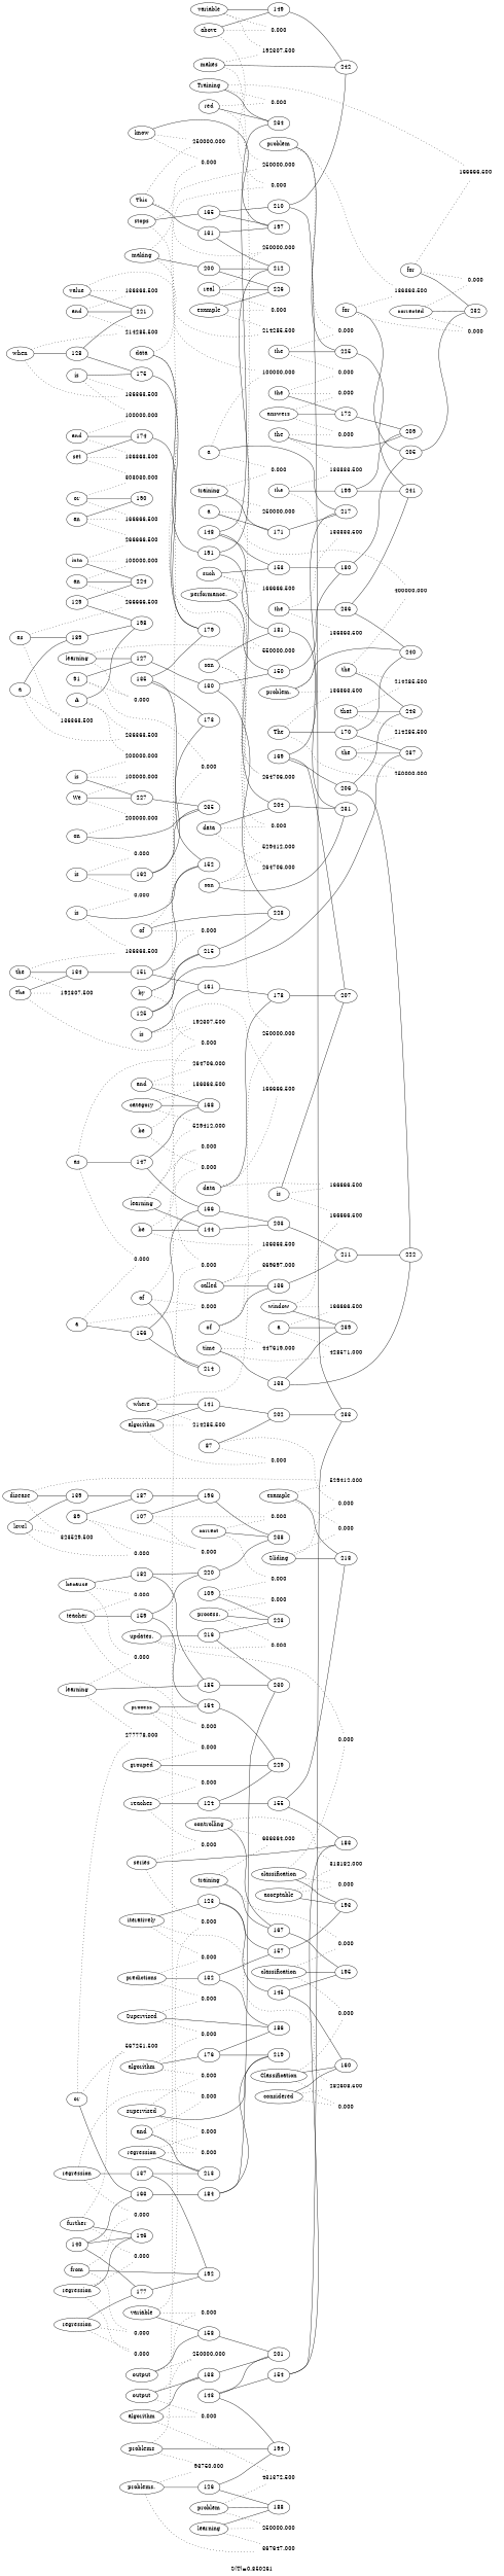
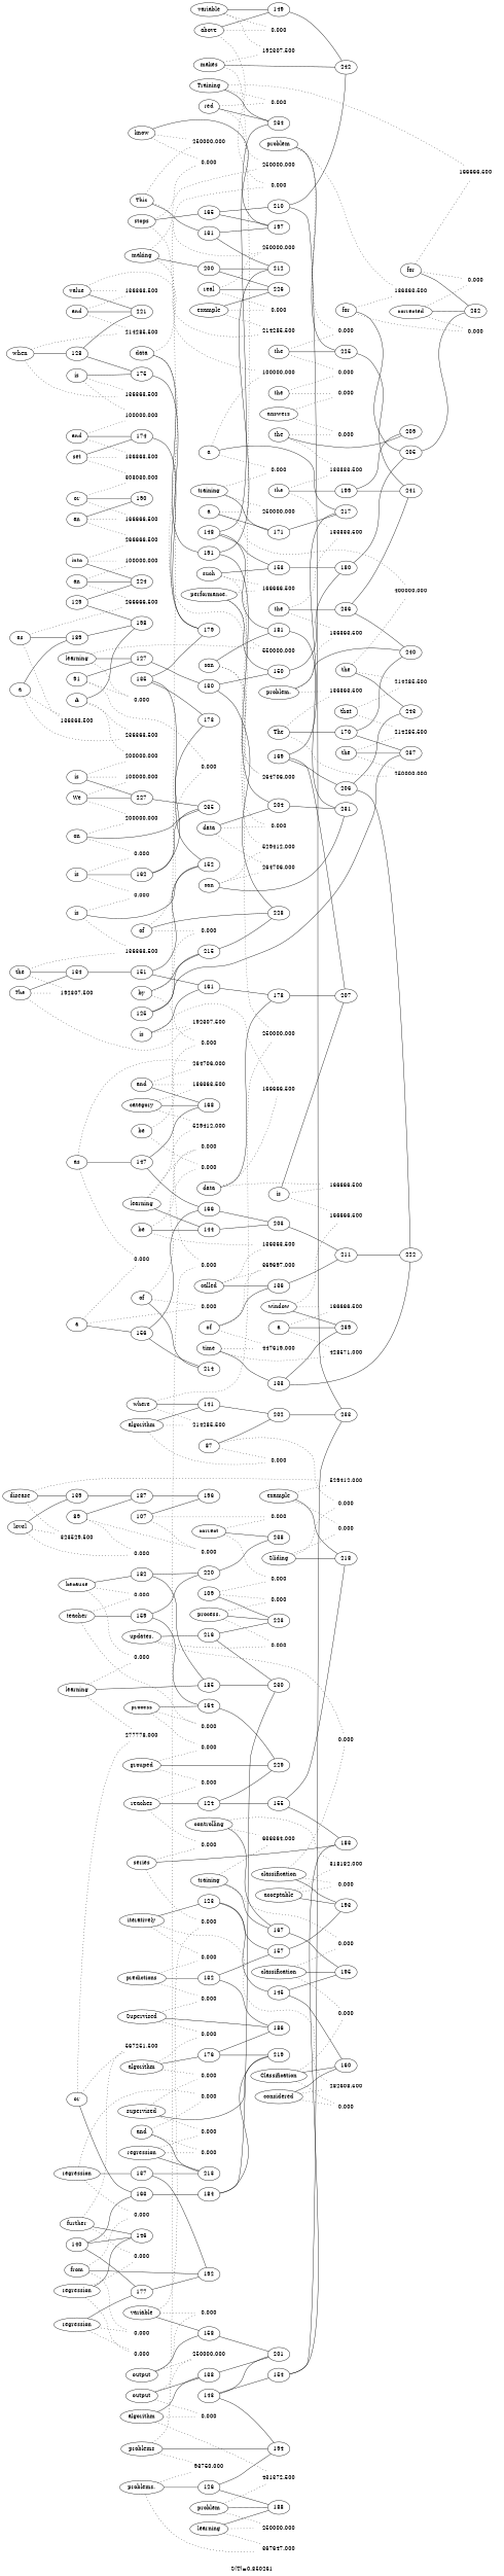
  graph {
    label="S(T)=0.850261"
    rankdir=LR
    edge [style=dotted]
    n1 [label=This]
    131
    n3 [color=white label=250000.000]
    n4 [color=white label=250000.000]
    197
    212
    n7 [label=is]
    152
    n9 [color=white label=0.000]
    n10 [color=white label=136363.500]
    n11 [label=called]
    136
    n13 [color=white label=369697.000]
    n14 [color=white label=136363.500]
    211
    n16 [label=supervised]
    219
    n18 [color=white label=0.000]
    n19 [color=white label=0.000]
    n20 [label=learning]
    144
    n22 [color=white label=0.000]
    n23 [color=white label=529412.000]
    203
    n25 [label=because]
    182
    n27 [color=white label=0.000]
    n28 [color=white label=0.000]
    185
    220
    n31 [label=the]
    199
    n33 [color=white label=133333.500]
    n34 [color=white label=133333.500]
    209
    241
    n37 [label=process]
    164
    n39 [color=white label=0.000]
    n40 [color=white label=0.000]
    229
    n42 [label=of]
    n43 [color=white label=447619.000]
    n44 [label=learning]
    n45 [color=white label=277778.000]
    230
    n47 [label=an]
    224
    n49 [color=white label=100000.000]
    n50 [color=white label=266666.500]
    n51 [label=algorithm]
    176
    n53 [color=white label=0.000]
    186
    n55 [label=from]
    192
    n57 [color=white label=0.000]
    n58 [color=white label=0.000]
    n59 [label=a]
    156
    n61 [color=white label=0.000]
    n62 [color=white label=0.000]
    214
    166
    n65 [label=set]
    174
    n67 [color=white label=136363.500]
    n68 [color=white label=303030.000]
    179
    n70 [label=of]
    228
    n72 [color=white label=0.000]
    n73 [color=white label=0.000]
    n74 [label=training]
    167
    n76 [color=white label=636364.000]
    n77 [color=white label=0.000]
    195
    n79 [label=data]
    191
    n81 [color=white label=0.000]
    n82 [color=white label=0.000]
    204
    n84 [label=can]
    181
    n86 [color=white label=264706.000]
    n87 [color=white label=529412.000]
    231
    n89 [label=be]
    n90 [color=white label=0.000]
    n91 [color=white label=0.000]
    n92 [label=considered]
    160
    n94 [color=white label=0.000]
    n95 [color=white label=282608.500]
    n96 [label=as]
    147
    n98 [color=white label=264706.000]
    168
    n100 [label=a]
    189
    n102 [color=white label=136363.500]
    n103 [color=white label=236363.500]
    198
    n105 [label=teacher]
    159
    n107 [label=controlling]
    n108 [color=white label=318182.000]
    n109 [label=the]
    n110 [color=white label=0.000]
    n111 [label=learning]
    188
    n113 [color=white label=250000.000]
    n114 [color=white label=367647.000]
    n115 [label="process."]
    223
    n117 [color=white label=0.000]
    n118 [color=white label=0.000]
    n119 [label=We]
    227
    n121 [color=white label=100000.000]
    n122 [color=white label=200000.000]
    235
    n124 [label=know]
    n125 [color=white label=0.000]
    n126 [label=the]
    243
    n128 [color=white label=214285.500]
    n129 [color=white label=400000.000]
    n130 [label=correct]
    238
    n132 [color=white label=0.000]
    n133 [color=white label=0.000]
    n134 [label=answers]
-   172
    n136 [color=white label=0.000]
    n137 [label=the]
    n138 [color=white label=0.000]
    n139 [label=algorithm]
    138
    n141 [color=white label=0.000]
    n142 [color=white label=431372.500]
    201
    n144 [label=iteratively]
    123
    n146 [color=white label=0.000]
    145
    157
    n149 [label=makes]
    242
    n151 [color=white label=192307.500]
    n152 [color=white label=250000.000]
    n153 [label=predictions]
    132
    n155 [color=white label=0.000]
    n156 [label=on]
    n157 [color=white label=0.000]
    n158 [label=the]
    236
    n160 [color=white label=136363.500]
    240
    n162 [label=training]
    171
    n164 [color=white label=250000.000]
    n165 [color=white label=0.000]
    217
    n167 [label=data]
    n168 [color=white label=264706.000]
    n169 [label=and]
    n170 [color=white label=136363.500]
    n171 [label=is]
    175
    n173 [color=white label=136363.500]
    n174 [color=white label=100000.000]
    n175 [label=corrected]
    232
    n177 [color=white label=0.000]
    n178 [color=white label=0.000]
    n179 [label=by]
    215
    n181 [label=making]
    200
    n183 [color=white label=214285.500]
    n184 [color=white label=250000.000]
    226
    n186 [label="updates."]
    216
    n188 [color=white label=0.000]
    n189 [label=Training]
    234
    n191 [color=white label=0.000]
    n192 [color=white label=166666.500]
    n193 [label=stops]
    165
    n195 [color=white label=0.000]
    210
    n197 [label=when]
    128
    n199 [color=white label=214285.500]
    221
    n201 [label=the]
    225
    n203 [color=white label=0.000]
    n204 [label=algorithm]
    141
    n206 [color=white label=214285.500]
    n207 [color=white label=0.000]
    202
    n209 [label=reaches]
    124
    n211 [color=white label=0.000]
    n212 [color=white label=0.000]
    155
    n214 [label=an]
    190
    n216 [color=white label=166666.500]
    n217 [color=white label=266666.500]
    n218 [label=acceptable]
    193
    n220 [color=white label=0.000]
    n221 [label=level]
    139
    n223 [color=white label=323529.500]
    n224 [color=white label=0.000]
    187
    n226 [label=of]
    n227 [label="performance."]
    150
    n229 [color=white label=550000.000]
    n230 [color=white label=166666.500]
    180
    n232 [label=Supervised]
    n233 [label=learning]
    127
    n235 [color=white label=0.000]
    130
    n237 [label=problems]
    194
    n239 [color=white label=93750.000]
    n240 [label=can]
    n241 [label=be]
    n242 [label=further]
    146
    n244 [color=white label=0.000]
    n245 [color=white label=567251.500]
    n246 [label=grouped]
    n247 [label=into]
    n248 [label=regression]
    177
    n250 [color=white label=0.000]
    n251 [label=and]
    213
    n253 [color=white label=0.000]
    n254 [color=white label=0.000]
    n255 [label=classification]
    n256 [label="problems."]
    126
    n258 [label=Classification]
    n259 [color=white label=0.000]
    n260 [label=The]
    134
    n262 [color=white label=192307.500]
    n263 [color=white label=192307.500]
    151
    n265 [label=classification]
    n266 [label=problem]
    n267 [color=white label=136363.500]
    n268 [label=is]
    161
    n270 [color=white label=166666.500]
    178
    n272 [label=that]
    n273 [color=white label=214285.500]
    n274 [label=the]
    237
    n276 [color=white label=250000.000]
    n277 [label=output]
    158
    n279 [color=white label=0.000]
    n280 [color=white label=250000.000]
    n281 [label=variable]
    n282 [color=white label=0.000]
    n283 [label=is]
    n284 [color=white label=200000.000]
    n285 [label=a]
    n286 [color=white label=100000.000]
    n287 [label=category]
    n288 [label=for]
    n289 [label=example]
    n290 [color=white label=0.000]
    n291 [label=red]
    n292 [label=and]
    n293 [color=white label=136363.500]
    87
    n295 [color=white label=0.000]
    233
    n297 [label=or]
    89
    n299 [color=white label=0.000]
    196
    n301 [label=and]
    91
    n303 [label=disease]
    n304 [color=white label=529412.000]
    n305 [label=regression]
    n306 [label=A]
    n307 [label=regression]
    n308 [label=problem]
    n309 [label=where]
    n310 [label=the]
    n311 [label=output]
    n312 [label=variable]
    149
    n314 [color=white label=0.000]
    n315 [label=is]
    162
    173
    n318 [label=a]
    n319 [label=real]
    n320 [label=value]
    n321 [label=such]
    153
    n323 [label=as]
    107
    n325 [label=or]
    163
    184
    109
    n329 [label=The]
    170
    n331 [color=white label=136363.500]
    n332 [label=above]
    n333 [label=example]
    218
    n335 [color=white label=0.000]
    n336 [label=is]
    207
    n338 [color=white label=166666.500]
    n339 [color=white label=166666.500]
    n340 [label=a]
    239
    n342 [color=white label=166666.500]
    n343 [color=white label=428571.000]
    n344 [label=regression]
    137
    n346 [label="problem."]
    n347 [label=Sliding]
    n348 [label=window]
    n349 [label=for]
    205
    n351 [label=time]
    133
    222
    n354 [label=series]
    183
    n356 [label=data]
    125
    129
    135
    140
    143
    154
    148
    169
    206
    n1 -- 131 [weight=2 style=""]
    n1 -- n3
    n1 -- n4
    131 -- 197 [weight=2 style=""]
    131 -- 212 [weight=2 style=""]
    n7 -- 152 [weight=2 style=""]
    n7 -- n9
    n7 -- n10
    n11 -- 136 [weight=2 style=""]
    n11 -- n13
    n11 -- n14
    136 -- 211 [weight=2 style=""]
    211 -- 222 [weight=2 style=""]
    n16 -- 219 [weight=2 style=""]
    n16 -- n18
    n16 -- n19
    n20 -- 144 [weight=2 style=""]
    n20 -- n22
    n20 -- n23
    144 -- 203 [weight=2 style=""]
    203 -- 211 [weight=2 style=""]
    n25 -- 182 [weight=2 style=""]
    n25 -- n27
    n25 -- n28
    182 -- 185 [weight=2 style=""]
    182 -- 220 [weight=2 style=""]
    185 -- 230 [weight=2 style=""]
    220 -- 238 [weight=2 style=""]
    n31 -- 199 [weight=2 style=""]
    n31 -- n33
    n31 -- n34
    199 -- 209 [weight=2 style=""]
    199 -- 241 [weight=2 style=""]
    n37 -- 164 [weight=2 style=""]
    n37 -- n39
    n37 -- n40
    164 -- 229 [weight=2 style=""]
    n42 -- 136 [weight=2 style=""]
    n42 -- n13
    n42 -- n43
    n44 -- n27
    n44 -- 185 [weight=2 style=""]
    n44 -- n45
    n47 -- 224 [weight=2 style=""]
    n47 -- n49
    n47 -- n50
    n51 -- n18
    n51 -- 176 [weight=2 style=""]
    n51 -- n53
    176 -- 219 [weight=2 style=""]
    176 -- 186 [weight=2 style=""]
    n55 -- 192 [weight=2 style=""]
    n55 -- n57
    n55 -- n58
    n59 -- 156 [weight=2 style=""]
    n59 -- n61
    n59 -- n62
    156 -- 214 [weight=2 style=""]
    156 -- 166 [weight=2 style=""]
    166 -- 203 [weight=2 style=""]
    n65 -- 174 [weight=2 style=""]
    n65 -- n67
    n65 -- n68
    174 -- 179 [weight=2 style=""]
    n70 -- 228 [weight=2 style=""]
    n70 -- n72
    n70 -- n73
    n74 -- 167 [weight=2 style=""]
    n74 -- n76
    n74 -- n77
    167 -- 195 [weight=2 style=""]
    n79 -- 191 [weight=2 style=""]
    n79 -- n81
    n79 -- n82
    191 -- 212 [weight=2 style=""]
    191 -- 204 [weight=2 style=""]
    204 -- 231 [weight=2 style=""]
    n84 -- 181 [weight=2 style=""]
    n84 -- n86
    n84 -- n87
    181 -- 231 [weight=2 style=""]
    n89 -- n90
    n89 -- n91
    n92 -- 160 [weight=2 style=""]
    n92 -- n94
    n92 -- n95
    n96 -- n61
    n96 -- 147 [weight=2 style=""]
    n96 -- n98
    147 -- 166 [weight=2 style=""]
    147 -- 168 [weight=2 style=""]
    n100 -- 189 [weight=2 style=""]
    n100 -- n102
    n100 -- n103
    189 -- 198 [weight=2 style=""]
    n105 -- n28
    n105 -- n39
    n105 -- 159 [weight=2 style=""]
    159 -- 220 [weight=2 style=""]
    159 -- 164 [weight=2 style=""]
    n107 -- 167 [weight=2 style=""]
    n107 -- n76
    n107 -- n108
    n109 -- n33
    n109 -- 209 [weight=2 style=""]
    n109 -- n110
    n111 -- 188 [weight=2 style=""]
    n111 -- n113
    n111 -- n114
    n115 -- 223 [weight=2 style=""]
    n115 -- n117
    n115 -- n118
    n119 -- 227 [weight=2 style=""]
    n119 -- n121
    n119 -- n122
    227 -- 235 [weight=2 style=""]
    n124 -- n4
    n124 -- 197 [weight=2 style=""]
    n124 -- n125
    n126 -- 243 [weight=2 style=""]
    n126 -- n128
    n126 -- n129
    n130 -- 238 [weight=2 style=""]
    n130 -- n132
    n130 -- n133
    n134 -- n110
-   n134 -- 172 [weight=2 style=""]
    n134 -- n136
-   172 -- 209 [weight=2 style=""]
-   n137 -- 172 [weight=2 style=""]
    n137 -- n136
    n137 -- n138
    n139 -- 138 [weight=2 style=""]
    n139 -- n141
    n139 -- n142
    138 -- 201 [weight=2 style=""]
    n144 -- n95
    n144 -- 123 [weight=2 style=""]
    n144 -- n146
    123 -- 145 [weight=2 style=""]
    123 -- 157 [weight=2 style=""]
    145 -- 195 [weight=2 style=""]
    145 -- 160 [weight=2 style=""]
    157 -- 193 [weight=2 style=""]
    n149 -- 242 [weight=2 style=""]
    n149 -- n151
    n149 -- n152
    n153 -- n146
    n153 -- 132 [weight=2 style=""]
    n153 -- n155
    132 -- 186 [weight=2 style=""]
    132 -- 157 [weight=2 style=""]
    n156 -- n122
    n156 -- 235 [weight=2 style=""]
    n156 -- n157
    n158 -- n34
    n158 -- 236 [weight=2 style=""]
    n158 -- n160
    236 -- 241 [weight=2 style=""]
    236 -- 240 [weight=2 style=""]
    n162 -- 171 [weight=2 style=""]
    n162 -- n164
    n162 -- n165
    171 -- 217 [weight=2 style=""]
    n167 -- n81
    n167 -- 204 [weight=2 style=""]
    n167 -- n168
    n169 -- n98
    n169 -- 168 [weight=2 style=""]
    n169 -- n170
    n171 -- 175 [weight=2 style=""]
    n171 -- n173
    n171 -- n174
    175 -- 179 [weight=2 style=""]
    n175 -- 232 [weight=2 style=""]
    n175 -- n177
    n175 -- n178
    n179 -- n72
    n179 -- n91
    n179 -- 215 [weight=2 style=""]
    215 -- 228 [weight=2 style=""]
    n181 -- 200 [weight=2 style=""]
    n181 -- n183
    n181 -- n184
    200 -- 212 [weight=2 style=""]
    200 -- 226 [weight=2 style=""]
    n186 -- n118
    n186 -- 216 [weight=2 style=""]
    n186 -- n188
    216 -- 230 [weight=2 style=""]
    216 -- 223 [weight=2 style=""]
    n189 -- 234 [weight=2 style=""]
    n189 -- n191
    n189 -- n192
    n193 -- n125
    n193 -- 165 [weight=2 style=""]
    n193 -- n195
    165 -- 197 [weight=2 style=""]
    165 -- 210 [weight=2 style=""]
    210 -- 242 [weight=2 style=""]
    210 -- 233 [weight=2 style=""]
    n197 -- n173
    n197 -- 128 [weight=2 style=""]
    n197 -- n199
    128 -- 175 [weight=2 style=""]
    128 -- 221 [weight=2 style=""]
    n201 -- n138
    n201 -- 225 [weight=2 style=""]
    n201 -- n203
    225 -- 241 [weight=2 style=""]
    n204 -- 141 [weight=2 style=""]
    n204 -- n206
    n204 -- n207
    141 -- 202 [weight=2 style=""]
    202 -- 233 [weight=2 style=""]
    n209 -- 124 [weight=2 style=""]
    n209 -- n211
    n209 -- n212
    124 -- 229 [weight=2 style=""]
    124 -- 155 [weight=2 style=""]
    155 -- 218 [weight=2 style=""]
    155 -- 183 [weight=2 style=""]
    n214 -- 190 [weight=2 style=""]
    n214 -- n216
    n214 -- n217
    n218 -- n108
    n218 -- 193 [weight=2 style=""]
    n218 -- n220
    n221 -- 139 [weight=2 style=""]
    n221 -- n223
    n221 -- n224
    139 -- 187 [weight=2 style=""]
    187 -- 196 [weight=2 style=""]
    n226 -- n62
    n226 -- 214 [weight=2 style=""]
    n226 -- n90
    n227 -- 150 [weight=2 style=""]
    n227 -- n229
    n227 -- n230
    150 -- 180 [weight=2 style=""]
    180 -- 205 [weight=2 style=""]
    n232 -- n53
    n232 -- 186 [weight=2 style=""]
    n232 -- n155
    n233 -- n229
    n233 -- 127 [weight=2 style=""]
    n233 -- n235
    127 -- 130 [weight=2 style=""]
    130 -- 228 [weight=2 style=""]
    130 -- 150 [weight=2 style=""]
    n237 -- n195
    n237 -- 194 [weight=2 style=""]
    n237 -- n239
    n240 -- n87
    n240 -- 231 [weight=2 style=""]
    n240 -- n168
    n241 -- n14
    n241 -- 144 [weight=2 style=""]
    n241 -- n22
    n242 -- 146 [weight=2 style=""]
    n242 -- n244
    n242 -- n245
    n246 -- n40
    n246 -- 229 [weight=2 style=""]
    n246 -- n211
    n247 -- 224 [weight=2 style=""]
    n247 -- n49
    n247 -- n217
    n248 -- n58
    n248 -- 177 [weight=2 style=""]
    n248 -- n250
    177 -- 192 [weight=2 style=""]
    n251 -- 213 [weight=2 style=""]
    n251 -- n253
    n251 -- n254
    n255 -- n188
    n255 -- 193 [weight=2 style=""]
    n255 -- n220
    n256 -- n114
    n256 -- n239
    n256 -- 126 [weight=2 style=""]
    126 -- 188 [weight=2 style=""]
    126 -- 194 [weight=2 style=""]
    n258 -- 160 [weight=2 style=""]
    n258 -- n94
    n258 -- n259
    n260 -- 134 [weight=2 style=""]
    n260 -- n262
    n260 -- n263
    134 -- 151 [weight=2 style=""]
    151 -- 152 [weight=2 style=""]
    151 -- 161 [weight=2 style=""]
    n265 -- n77
    n265 -- 195 [weight=2 style=""]
    n265 -- n259
    n266 -- 225 [weight=2 style=""]
    n266 -- n203
    n266 -- n267
    n268 -- n263
    n268 -- 161 [weight=2 style=""]
    n268 -- n270
    161 -- 178 [weight=2 style=""]
    178 -- 207 [weight=2 style=""]
-   n272 -- 243 [weight=2 style=""]
    n272 -- n128
    n272 -- n273
    n274 -- n273
    n274 -- 237 [weight=2 style=""]
    n274 -- n276
    n277 -- 158 [weight=2 style=""]
    n277 -- n279
    n277 -- n280
    158 -- 201 [weight=2 style=""]
    n281 -- 158 [weight=2 style=""]
    n281 -- n279
    n281 -- n282
    n283 -- 227 [weight=2 style=""]
    n283 -- n121
    n283 -- n284
    n285 -- n165
    n285 -- 217 [weight=2 style=""]
    n285 -- n286
    n287 -- n23
    n287 -- 168 [weight=2 style=""]
    n287 -- n170
    n288 -- 232 [weight=2 style=""]
    n288 -- n177
    n288 -- n192
    n289 -- n183
    n289 -- 226 [weight=2 style=""]
    n289 -- n290
    n291 -- n184
    n291 -- 234 [weight=2 style=""]
    n291 -- n191
    n292 -- n199
    n292 -- 221 [weight=2 style=""]
    n292 -- n293
    87 -- n207
    87 -- 202 [weight=2 style=""]
    87 -- n295
    n297 -- n68
    n297 -- 190 [weight=2 style=""]
    n297 -- n216
    89 -- n224
    89 -- 187 [weight=2 style=""]
    89 -- n299
-   196 -- 238 [weight=2 style=""]
    n301 -- 174 [weight=2 style=""]
    n301 -- n67
    n301 -- n174
    91 -- n73
    91 -- 127 [weight=2 style=""]
    91 -- n235
    n303 -- 139 [weight=2 style=""]
    n303 -- n223
    n303 -- n304
    n305 -- 146 [weight=2 style=""]
    n305 -- n244
    n305 -- n250
    n306 -- n103
    n306 -- 198 [weight=2 style=""]
    n306 -- n284
    n307 -- n19
    n307 -- 213 [weight=2 style=""]
    n307 -- n253
    n308 -- 188 [weight=2 style=""]
    n308 -- n113
    n308 -- n142
    n309 -- n152
    n309 -- 141 [weight=2 style=""]
    n309 -- n206
    n310 -- n10
    n310 -- 134 [weight=2 style=""]
    n310 -- n262
    n311 -- 138 [weight=2 style=""]
    n311 -- n141
    n311 -- n280
    n312 -- n151
    n312 -- 149 [weight=2 style=""]
    n312 -- n314
    149 -- 242 [weight=2 style=""]
    n315 -- n9
    n315 -- n157
    n315 -- 162 [weight=2 style=""]
    162 -- 235 [weight=2 style=""]
    162 -- 173 [weight=2 style=""]
    n318 -- n129
    n318 -- 171 [weight=2 style=""]
    n318 -- n164
    n319 -- n3
    n319 -- 226 [weight=2 style=""]
    n319 -- n290
    n320 -- 221 [weight=2 style=""]
    n320 -- n286
    n320 -- n293
    n321 -- n86
    n321 -- n230
    n321 -- 153 [weight=2 style=""]
    153 -- 180 [weight=2 style=""]
    n323 -- n50
    n323 -- 189 [weight=2 style=""]
    n323 -- n102
    107 -- n132
    107 -- n299
    107 -- 196 [weight=2 style=""]
    n325 -- n45
    n325 -- n245
    n325 -- 163 [weight=2 style=""]
    163 -- 184 [weight=2 style=""]
    184 -- 219 [weight=2 style=""]
    184 -- 230 [weight=2 style=""]
    109 -- 223 [weight=2 style=""]
    109 -- n117
    109 -- n133
    n329 -- n276
    n329 -- 170 [weight=2 style=""]
    n329 -- n331
    170 -- 240 [weight=2 style=""]
    170 -- 237 [weight=2 style=""]
    n332 -- n82
    n332 -- 149 [weight=2 style=""]
    n332 -- n314
    n333 -- n304
    n333 -- 218 [weight=2 style=""]
    n333 -- n335
    n336 -- 207 [weight=2 style=""]
    n336 -- n338
    n336 -- n339
    n340 -- 239 [weight=2 style=""]
    n340 -- n342
    n340 -- n343
    n344 -- n57
    n344 -- n254
    n344 -- 137 [weight=2 style=""]
    137 -- 192 [weight=2 style=""]
    137 -- 213 [weight=2 style=""]
    n346 -- n160
    n346 -- 240 [weight=2 style=""]
    n346 -- n331
    n347 -- n295
    n347 -- 218 [weight=2 style=""]
    n347 -- n335
    n348 -- n339
    n348 -- 239 [weight=2 style=""]
    n348 -- n342
    n349 -- n178
    n349 -- n267
    n349 -- 205 [weight=2 style=""]
    205 -- 232 [weight=2 style=""]
    n351 -- n43
    n351 -- n343
    n351 -- 133 [weight=2 style=""]
    133 -- 239 [weight=2 style=""]
    133 -- 222 [weight=2 style=""]
    n354 -- n212
    n354 -- n282
    n354 -- 183 [weight=2 style=""]
    n356 -- n270
    n356 -- 178 [weight=2 style=""]
    n356 -- n338
    125 -- 215 [weight=2 style=""]
    125 -- 237 [weight=2 style=""]
    129 -- 224 [weight=2 style=""]
    129 -- 198 [weight=2 style=""]
    135 -- 152 [weight=2 style=""]
    135 -- 179 [weight=2 style=""]
    135 -- 173 [weight=2 style=""]
    140 -- 146 [weight=2 style=""]
    140 -- 177 [weight=2 style=""]
    140 -- 163 [weight=2 style=""]
    143 -- 201 [weight=2 style=""]
    143 -- 194 [weight=2 style=""]
    143 -- 154 [weight=2 style=""]
    154 -- 233 [weight=2 style=""]
    154 -- 183 [weight=2 style=""]
    148 -- 181 [weight=2 style=""]
    148 -- 234 [weight=2 style=""]
    148 -- 153 [weight=2 style=""]
    169 -- 217 [weight=2 style=""]
    169 -- 207 [weight=2 style=""]
    169 -- 206 [weight=2 style=""]
    206 -- 243 [weight=2 style=""]
    206 -- 222 [weight=2 style=""]
  }
